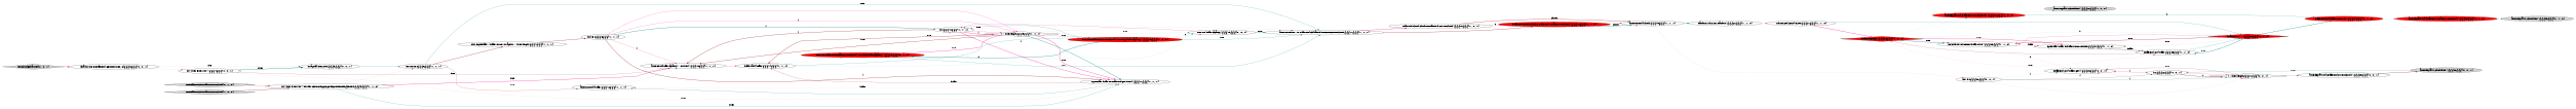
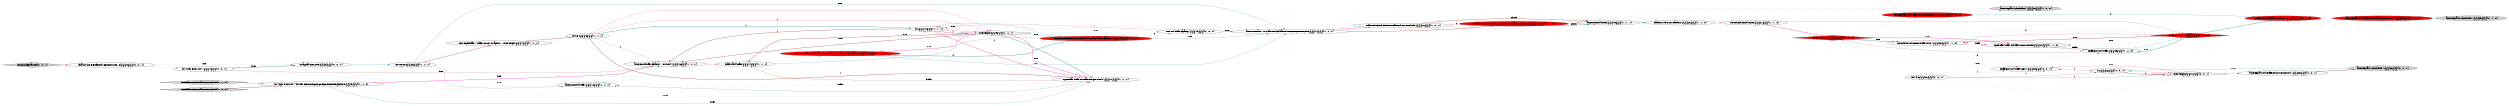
  digraph {
    rankdir=LR
    node [fillcolor=white shape=ellipse style=filled]
    edge [arrowhead=diamond color=teal style=solid]
    n1 [label="Arrays.fill(sizes,size)@@@5@@@['0', '0', '1']"]
    n2 [label="int sum = 0@@@6@@@['1', '1', '1']"]
    n3 [label="assertNotNull(buffer)@@@12@@@['1', '1', '1']"]
    n4 [label="assertTrue(sum <= BufferPool.GlobalPool.MACRO_CHUNK_SIZE)@@@17@@@['1', '1', '1']"]
    n5 [label="List<ByteBuffer> buffers = new ArrayList<>(sizes.length)@@@7@@@['1', '1', '1']"]
    n6 [label="BufferPool.put(buffers.get(i))@@@23@@@['0', '0', '1']"]
    n7 [label="i++@@@22@@@['0', '0', '1']"]
    n8 [label="i < sizes.length@@@21@@@['0', '0', '1']" shape=diamond]
    n9 [fillcolor=red label="!buffers.isEmpty()@@@22@@@['1', '0', '0']" shape=diamond]
    n10 [label="int index = rnd.nextInt(buffers.size())@@@23@@@['1', '1', '0']"]
    n11 [fillcolor=red label="buffers.size() > 1@@@22@@@['0', '1', '0']" shape=diamond]
    n12 [fillcolor=red label="assertEquals(null,BufferPool.currentChunk())@@@27@@@['1', '0', '0']"]
    n13 [label="BufferPool.put(buffer)@@@25@@@['1', '1', '0']"]
    n14 [label="ByteBuffer buffer = buffers.remove(index)@@@24@@@['1', '1', '0']"]
    n15 [fillcolor=red label="BufferPool.put(buffers.remove(0))@@@27@@@['0', '1', '0']"]
    n16 [fillcolor=lightgray label="assertEquals(0,chunk.free())@@@28@@@['1', '0', '0']"]
    n17 [fillcolor=lightgray label="assertEquals(0,chunk.free())@@@26@@@['0', '0', '1']"]
    n18 [label="final int size = BufferPool.CHUNK_SIZE / 64@@@3@@@['0', '0', '1']"]
    n19 [label="int(( sizes = new int((((@@@4@@@['0', '0', '1']"]
    n20 [label="ByteBuffer buffer = BufferPool.get(sizes(i()@@@11@@@['1', '1', '1']"]
    n21 [label="assertTrue(buffer.capacity() >= sizes(i()@@@13@@@['1', '1', '1']"]
    n22 [label="Random rnd = new Random()@@@20@@@['1', '1', '0']"]
    n23 [label="rnd.setSeed(298347529L)@@@21@@@['1', '1', '0']"]
    n24 [fillcolor=lightgray label="testDifferentSizeBuffersOnOneChunk['1', '0', '0']" shape=diamond]
    n25 [label="int(( sizes = new int((((edu.fdu.CPPDG.tinypdg.pe.ExpressionInfo@33e31b@@@3@@@['1', '1', '0']"]
    n26 [label="int i = 0@@@20@@@['0', '0', '1']"]
    n27 [label="assertEquals(null,BufferPool.currentChunk())@@@25@@@['0', '0', '1']"]
    n28 [label="i < sizes.length@@@9@@@['1', '1', '1']" shape=diamond]
    n29 [fillcolor=red label="sum += BufferPool.currentChunk().roundUp(buffer.capacity())@@@15@@@['1', '0', '0']"]
    n30 [label="buffers.add(buffer)@@@14@@@['1', '1', '1']"]
    n31 [label="sum += buffer.capacity()@@@15@@@['0', '0', '1']"]
    n32 [label="i++@@@10@@@['1', '1', '1']"]
    n33 [fillcolor=red label="sum += BufferPool.unsafeCurrentChunk().roundUp(buffer.capacity())@@@15@@@['0', '1', '0']"]
    n34 [fillcolor=red label="BufferPool.Chunk chunk = BufferPool.unsafeCurrentChunk()@@@18@@@['0', '1', '0']"]
    n35 [label="BufferPool.Chunk chunk = BufferPool.currentChunk()@@@18@@@['1', '0', '1']"]
    n36 [fillcolor=lightgray label="assertEquals(0,chunk.free())@@@29@@@['0', '1', '0']"]
    n37 [fillcolor=red label="assertEquals(null,BufferPool.unsafeCurrentChunk())@@@28@@@['0', '1', '0']"]
    n38 [label="int i = 0@@@8@@@['1', '1', '1']"]
    n39 [label="assertNotNull(chunk)@@@19@@@['1', '1', '1']"]
    n40 [fillcolor=lightgray label="testDifferentSizeBuffersOnOneChunk['0', '1', '0']" shape=diamond]
    n41 [fillcolor=lightgray label="testChunkExhausted['0', '0', '1']" shape=diamond]
    n1 -> n2 [arrowhead=dot]
    n2 -> n3 [arrowhead=dot color=brown label=true]
    n2 -> n4 [label=sum]
    n2 -> n5 [arrowhead=dot color=brown style=bold]
    n3 -> n21 [arrowhead=dot style=dotted]
    n4 -> n34 [color=brown style=bold]
    n4 -> n35 [color=deeppink style=bold]
    n5 -> n38 [arrowhead=dot color=brown style=bold]
    n6 -> n7 [arrowhead=dot style=dotted]
    n7 -> n6 [arrowhead=dot color=deeppink label=i]
    n7 -> n8 [color=deeppink]
    n7 -> n8 [arrowhead=dot color=brown label=i style=bold]
    n8 -> n6 [color=brown style=dotted]
    n8 -> n6 [arrowhead=dot color=brown label=true]
    n8 -> n27 [color=brown]
    n9 -> n10 [color=brown label=true style=dotted]
    n9 -> n10 [style=bold]
    n9 -> n11 [label=0 style=dotted]
    n9 -> n12 [style=dotted]
    n9 -> n13 [arrowhead=dot color=deeppink label=true style=dotted]
    n9 -> n14 [color=deeppink label=true style=bold]
    n10 -> n6 [arrowhead=dot color=brown label=0 style=dotted]
    n10 -> n14 [color=deeppink label=index style=dotted]
    n10 -> n14 [color=brown style=dotted]
    n11 -> n10 [arrowhead=dot color=deeppink]
    n11 -> n10 [color=brown label=true style=bold]
    n11 -> n13 [arrowhead=dot label=true style=bold]
    n11 -> n14 [arrowhead=dot color=brown label=true style=dotted]
    n11 -> n15 [arrowhead=dot style=bold]
    n12 -> n15 [arrowhead=dot label=0]
    n12 -> n16 [style=dotted]
    n13 -> n9 [color=brown]
    n13 -> n11
    n14 -> n13
    n14 -> n13 [arrowhead=dot color=brown label=buffer]
    n15 -> n37 [color=brown style=dotted]
    n17 -> n7 [label=true]
    n18 -> n1 [arrowhead=dot color=brown label=size style=dotted]
    n18 -> n19 [arrowhead=dot color=deeppink style=dotted]
    n19 -> n1 [style=dotted]
    n19 -> n1 [label=sizes style=bold]
    n19 -> n20 [arrowhead=dot color=brown label=sizes style=dotted]
    n19 -> n21 [arrowhead=dot color=brown label=sizes]
    n20 -> n3 [color=deeppink label=buffer style=dotted]
    n20 -> n3 [arrowhead=dot]
    n20 -> n30 [arrowhead=dot color=brown label=buffer]
    n21 -> n30 [color=deeppink]
    n22 -> n23 [color=deeppink style=dotted]
    n23 -> n9 [color=deeppink style=bold]
    n23 -> n11 [arrowhead=dot]
    n24 -> n25 [arrowhead=dot color=brown style=bold]
    n25 -> n2 [arrowhead=dot color=brown style=dotted]
    n25 -> n20 [label=sizes]
    n25 -> n21 [arrowhead=dot color=deeppink label=sizes style=bold]
    n26 -> n6 [label=i style=dotted]
    n26 -> n7 [arrowhead=dot color=brown label=i]
    n26 -> n8 [arrowhead=dot color=deeppink style=dotted]
    n26 -> n8 [label=i]
    n27 -> n17 [color=brown style=bold]
    n28 -> n4 [arrowhead=dot color=brown style=dotted]
    n28 -> n20 [color=deeppink label=true style=bold]
    n28 -> n20 [arrowhead=dot style=bold]
    n28 -> n21 [arrowhead=dot color=brown label=true style=bold]
    n28 -> n29 [arrowhead=dot color=brown label=true]
    n28 -> n30 [color=brown label=true style=bold]
    n28 -> n31 [arrowhead=dot label=true style=dotted]
    n28 -> n32 [arrowhead=dot color=brown label=true style=dotted]
    n28 -> n33 [arrowhead=dot color=deeppink label=true style=bold]
    n29 -> n4 [label=sum]
    n29 -> n31 [color=deeppink label=0 style=dotted]
    n29 -> n32
    n29 -> n33 [label=0 style=bold]
    n30 -> n29 [arrowhead=dot]
-   n30 -> n31 [style=dotted]
+   n30 -> n3 [style=dotted]
    n30 -> n33 [style=dotted]
    n31 -> n4 [label=sum style=bold]
    n31 -> n32 [color=deeppink]
    n32 -> n20 [color=deeppink label=i style=bold]
    n32 -> n21 [color=brown label=i style=bold]
    n32 -> n28 [arrowhead=dot color=deeppink label=i style=bold]
    n32 -> n28 [arrowhead=dot color=deeppink]
    n33 -> n4 [label=sum]
    n33 -> n32 [arrowhead=dot color=deeppink style=dotted]
    n34 -> n39 [color=brown style=dotted]
    n34 -> n39 [arrowhead=dot label=chunk style=bold]
    n35 -> n34 [color=deeppink label=0]
    n35 -> n39 [color=brown label=chunk style=bold]
    n35 -> n39 [arrowhead=dot color=deeppink style=dotted]
    n37 -> n36 [arrowhead=dot]
    n38 -> n20 [color=brown label=i style=bold]
    n38 -> n21 [color=deeppink label=i]
    n38 -> n28 [color=deeppink]
    n38 -> n28 [arrowhead=dot color=deeppink label=i]
    n38 -> n32 [arrowhead=dot label=i style=bold]
    n39 -> n22 [style=bold]
-   n39 -> n26 [arrowhead=dot color=deeppink style=dotted]
+   n39 -> n16 [arrowhead=dot color=deeppink style=dotted]
    n40 -> n25 [arrowhead=dot color=brown]
    n41 -> n18 [color=deeppink style=bold]
  }
